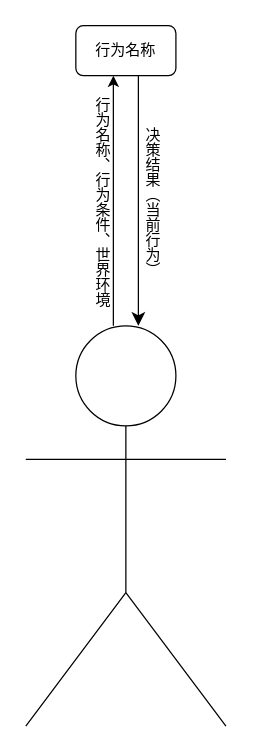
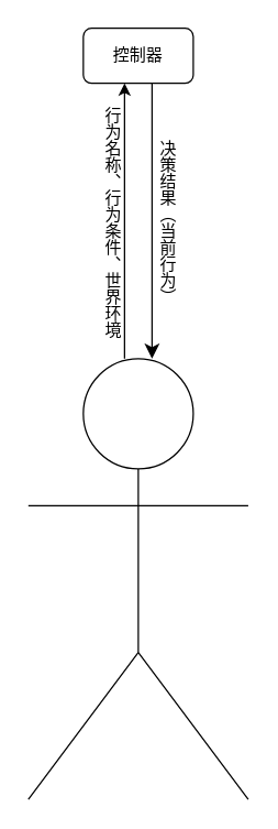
  <mxCell id="0" />
  <mxCell id="1" parent="0" />
  <mxCell id="2" value="" style="shape=umlActor;verticalLabelPosition=bottom;verticalAlign=top;html=1;outlineConnect=0;" vertex="1" parent="1"><mxGeometry x="20" y="260" width="160" height="320" as="geometry" /></mxCell>
- <mxCell id="3" value="行为名称" style="rounded=1;whiteSpace=wrap;html=1;" vertex="1" parent="1"><mxGeometry x="60" y="20" width="80" height="40" as="geometry" /></mxCell>
+ <mxCell id="3" value="控制器" style="rounded=1;whiteSpace=wrap;html=1;" vertex="1" parent="1"><mxGeometry x="60" y="20" width="80" height="40" as="geometry" /></mxCell>
  <mxCell id="4" value="行为名称、行为条件、世界环境" style="edgeStyle=elbowEdgeStyle;orthogonalLoop=1;jettySize=auto;html=1;rounded=0;fontSize=12;startArrow=none;startFill=0;horizontal=1;textDirection=vertical-lr;" edge="1" parent="1" source="2" target="3"><mxGeometry y="10" width="120" relative="1" as="geometry"><mxPoint x="460" y="560" as="sourcePoint" /><mxPoint x="580" y="280" as="targetPoint" /><Array as="points"><mxPoint x="90" y="140" /></Array><mxPoint as="offset" /></mxGeometry></mxCell>
  <mxCell id="5" value="决策结果（当前行为）" style="edgeStyle=elbowEdgeStyle;orthogonalLoop=1;jettySize=auto;html=1;rounded=0;fontSize=12;startSize=8;endSize=8;horizontal=1;textDirection=vertical-lr;" edge="1" parent="1" source="3" target="2"><mxGeometry y="10" width="120" relative="1" as="geometry"><mxPoint x="570" y="560" as="sourcePoint" /><mxPoint x="530" y="670" as="targetPoint" /><Array as="points"><mxPoint x="110" y="140" /></Array><mxPoint as="offset" /></mxGeometry></mxCell>
